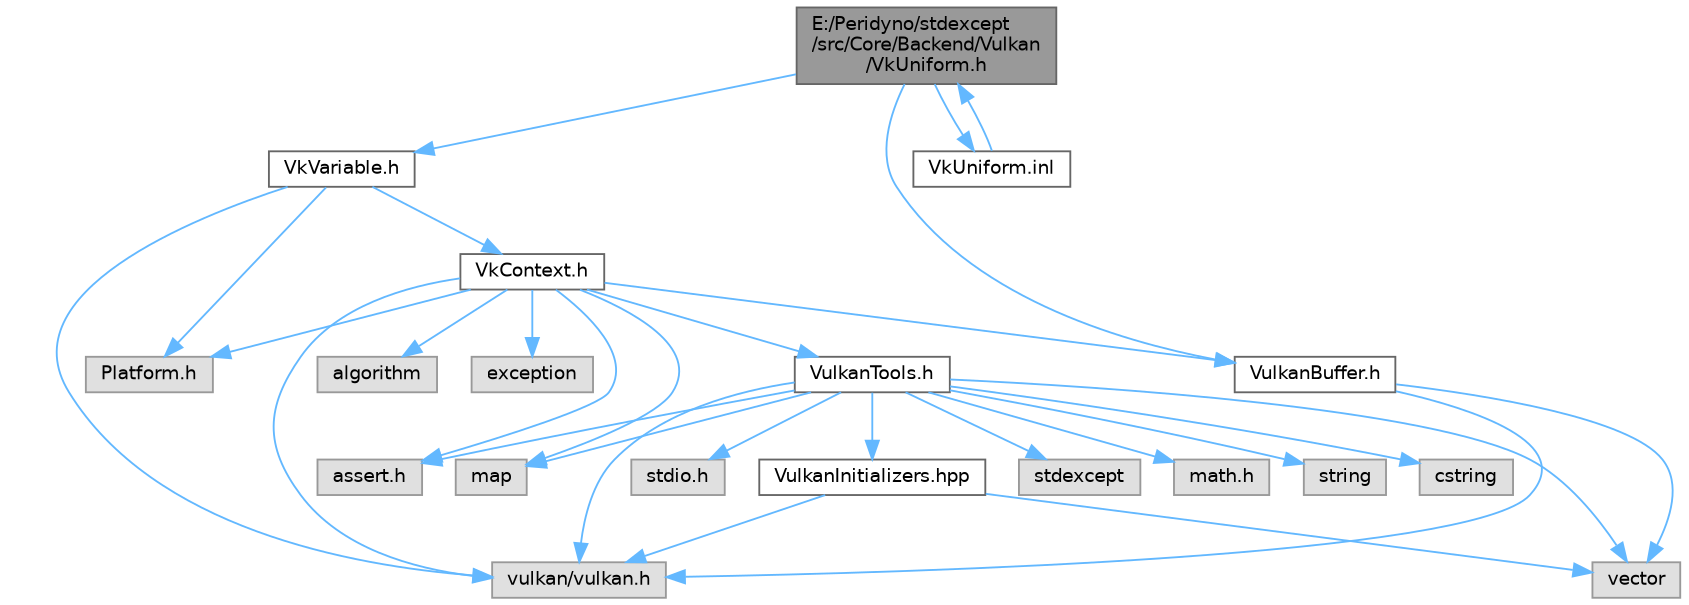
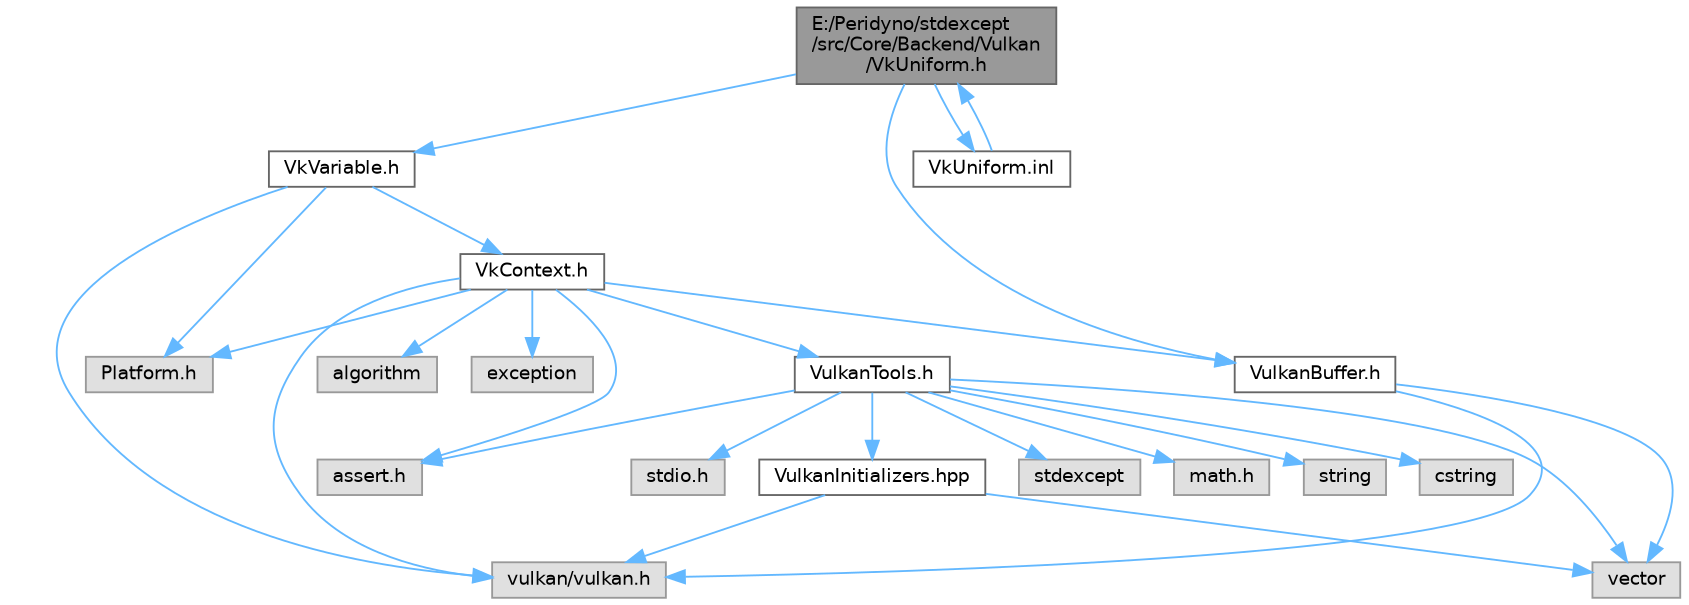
  digraph {
    node [color=grey60 fillcolor="#E0E0E0" fontname=Helvetica fontsize=10 shape=box style=filled]
    edge [color=steelblue1 fontname=Helvetica fontsize=10 labelfontname=Helvetica labelfontsize=10 style=solid]
    n1 [color=gray40 fillcolor=grey60 fontcolor=black height=0.2 label="E:/Peridyno/stdexcept\l/src/Core/Backend/Vulkan\l/VkUniform.h" width=0.4]
    n2 [color=grey40 fillcolor=white height=0.2 label="VkVariable.h" width=0.4]
    n3 [color=grey40 fillcolor=white height=0.2 label="VulkanBuffer.h" width=0.4]
    n4 [color=grey40 fillcolor=white height=0.2 label="VkUniform.inl" width=0.4]
    n5 [height=0.2 label="Platform.h" width=0.4]
    n6 [height=0.2 label="vulkan/vulkan.h" width=0.4]
    n7 [color=grey40 fillcolor=white height=0.2 label="VkContext.h" width=0.4]
    n8 [height=0.2 label=vector width=0.4]
    n9 [color=grey40 fillcolor=white height=0.2 label="VulkanTools.h" width=0.4]
    n10 [height=0.2 label="assert.h" width=0.4]
-   n11 [height=0.2 label=map width=0.4]
    n12 [height=0.2 label=algorithm width=0.4]
    n13 [height=0.2 label=exception width=0.4]
    n14 [color=grey40 fillcolor=white height=0.2 label="VulkanInitializers.hpp" width=0.4]
    n15 [height=0.2 label="math.h" width=0.4]
    n16 [height=0.2 label=string width=0.4]
    n17 [height=0.2 label=cstring width=0.4]
    n18 [height=0.2 label="stdio.h" width=0.4]
    n19 [height=0.2 label=stdexcept width=0.4]
    n1 -> n2
    n1 -> n3
    n1 -> n4
    n2 -> n5
    n2 -> n6
    n2 -> n7
    n3 -> n6
    n3 -> n8
    n4 -> n1
    n7 -> n3
    n7 -> n5
    n7 -> n6
    n7 -> n9
    n7 -> n10
-   n7 -> n11
    n7 -> n12
    n7 -> n13
-   n9 -> n6
    n9 -> n8
    n9 -> n10
-   n9 -> n11
    n9 -> n14
    n9 -> n15
    n9 -> n16
    n9 -> n17
    n9 -> n18
    n9 -> n19
    n14 -> n6
    n14 -> n8
  }
